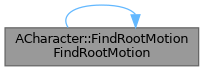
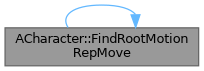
  digraph {
    rankdir=LR
-   n1 [color=gray40 fillcolor=grey60 fontcolor=black fontname=Helvetica fontsize=10 height=0.2 label="ACharacter::FindRootMotion\lFindRootMotion" shape=box style=filled width=0.4]
+   n1 [color=gray40 fillcolor=grey60 fontcolor=black fontname=Helvetica fontsize=10 height=0.2 label="ACharacter::FindRootMotion\lRepMove" shape=box style=filled width=0.4]
    n1 -> n1 [color=steelblue1 fontname=Helvetica fontsize=10 labelfontname=Helvetica labelfontsize=10 style=solid]
  }
